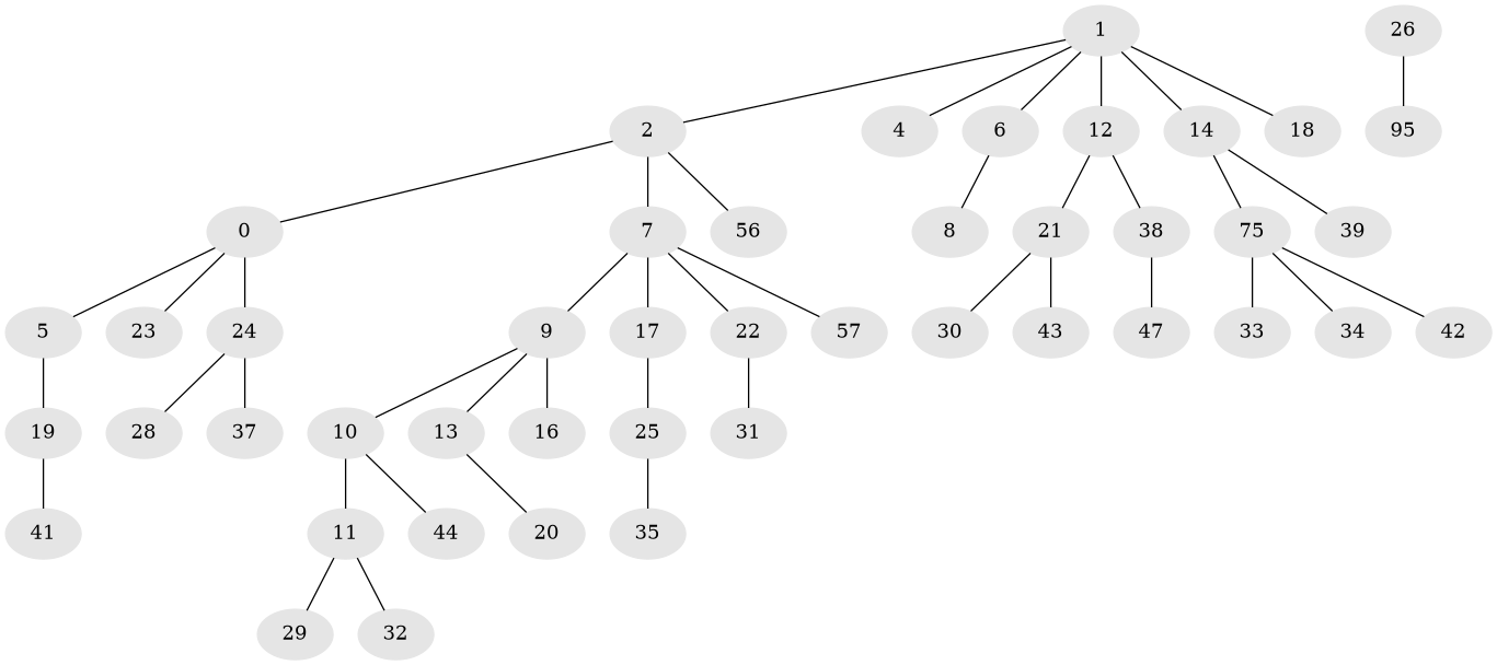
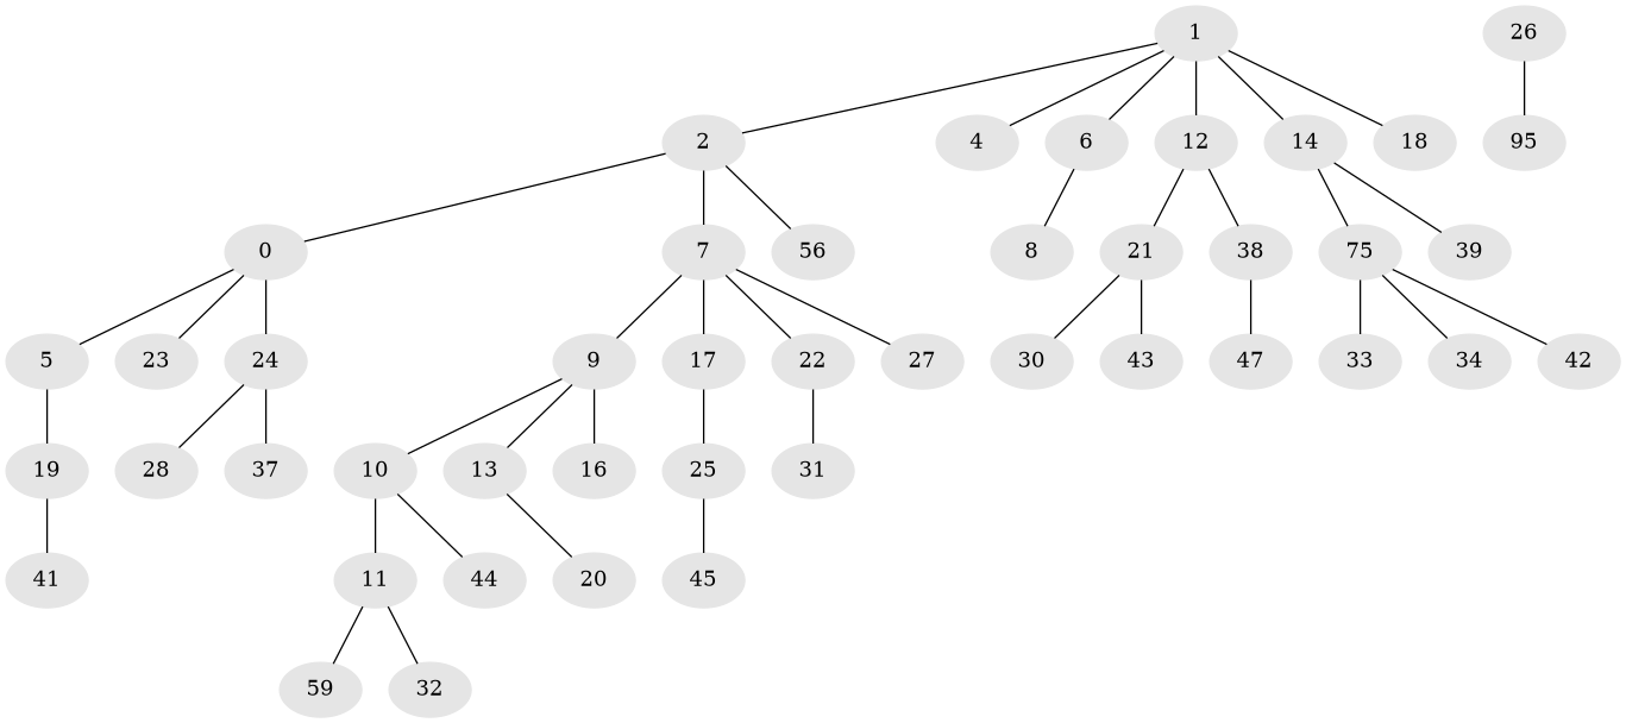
  graph {
    node [color=gray90 style=filled]
    edge [weight=1.0]
    1
    2
    4
    6
    12
    14
    18
    n8 [label=0]
    7
    n10 [label=56]
    8
    21
    38
    n14 [label=75]
    39
    n16 [label=95]
    26
    5
    23
    24
    9
    17
    22
-   27 [label=57]
+   27
    19
    28
    37
    41
    10
    13
    16
    25
    31
    11
    44
    20
-   29
+   29 [label=59]
    32
    30
    43
    n41 [label=47]
    33
    34
    42
-   35
+   35 [label=45]
    1 -- 2
    1 -- 4
    1 -- 6
    1 -- 12
    1 -- 14 [weight=2.0]
    1 -- 18
    2 -- n8 [weight=2.0]
    2 -- 7
    2 -- n10
    6 -- 8
    12 -- 21
    12 -- 38
    14 -- n14
    14 -- 39
    n8 -- 5
    n8 -- 23
    n8 -- 24
    7 -- 9
    7 -- 17
    7 -- 22
    7 -- 27
    21 -- 30
    21 -- 43
    38 -- n41
    n14 -- 33
    n14 -- 34
    n14 -- 42
    26 -- n16
    5 -- 19 [weight=2.0]
    24 -- 28
    24 -- 37
    9 -- 10
    9 -- 13
    9 -- 16 [weight=3.0]
    17 -- 25 [weight=2.0]
    22 -- 31
    19 -- 41
    10 -- 11 [weight=3.0]
    10 -- 44
    13 -- 20
    25 -- 35
    11 -- 29
    11 -- 32
  }
